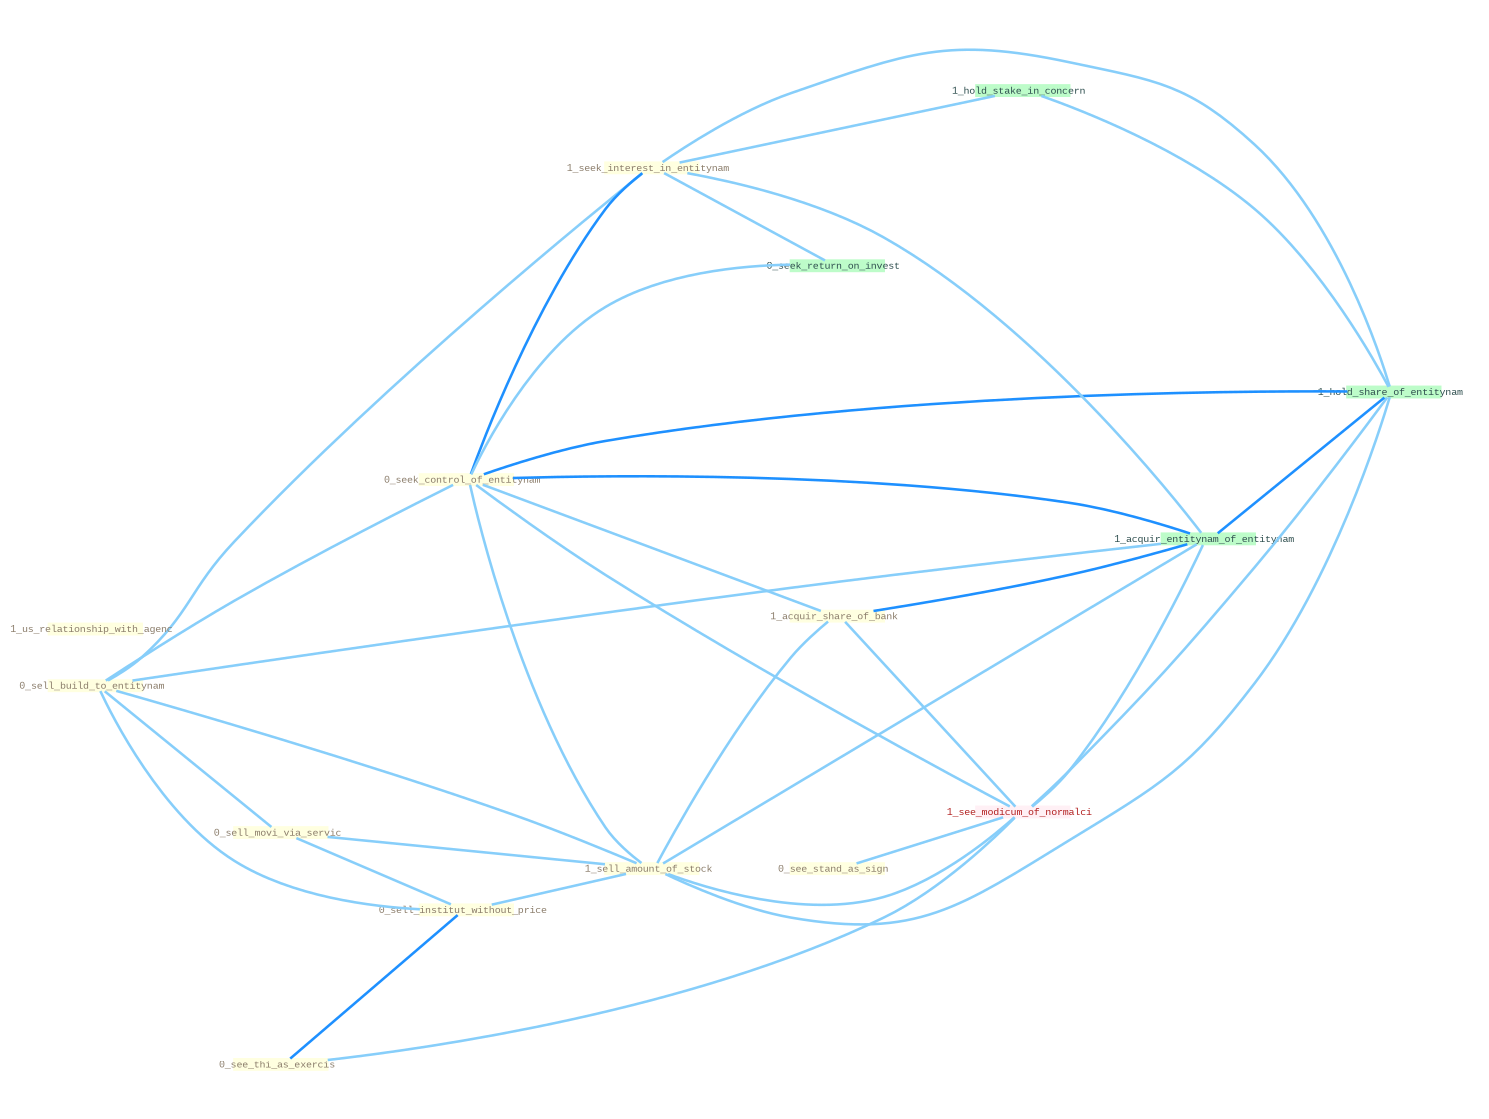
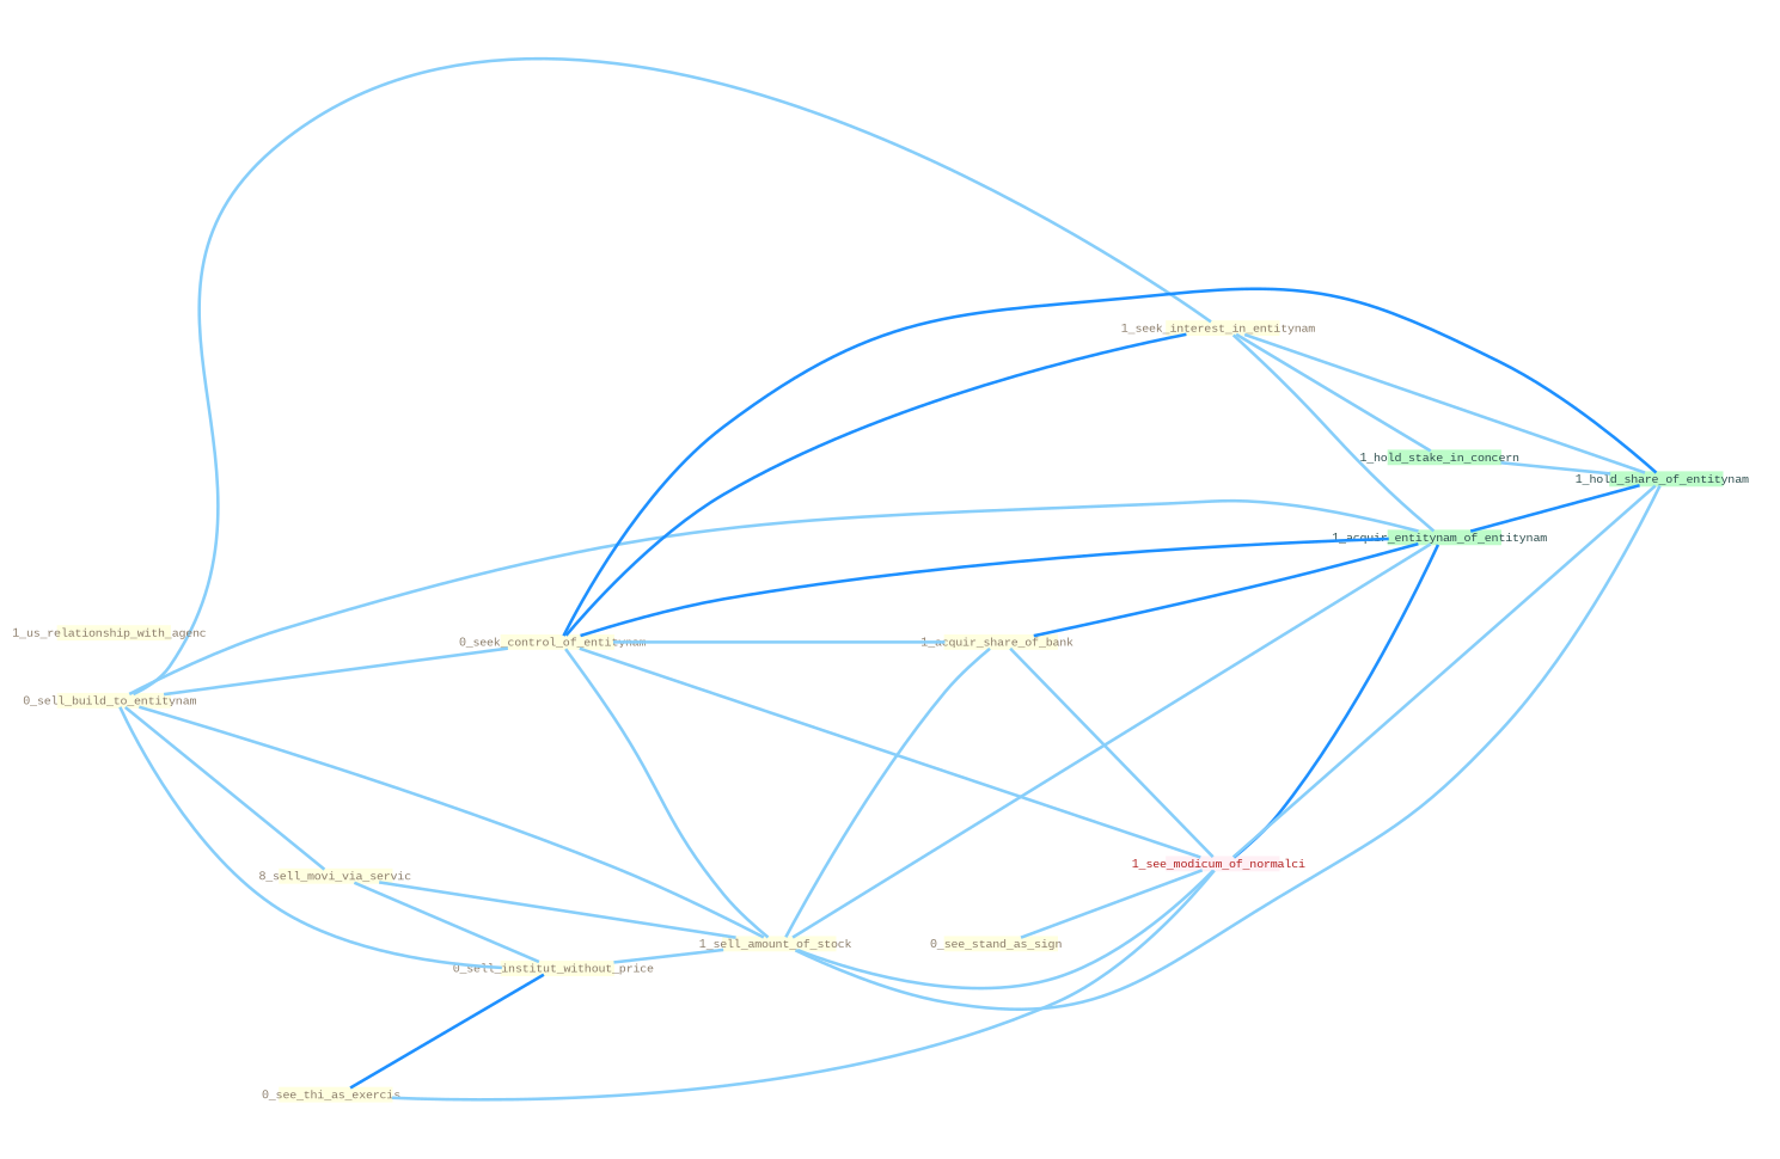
  graph {
    fontname="Liberation Mono"
    rankdir=LR
    node [color="#ffffe0" fixedsize=true fontcolor="#8b7d6b" fontname="Liberation Mono" fontsize=4 shape=polygon style=filled]
    edge [color="#87cefa" fontname="Liberation Mono" w=1]
    "0_sell_build_to_entitynam " [height=.06 width=.5]
-   "0_sell_movi_via_servic " [height=.06 width=.5]
+   "0_sell_movi_via_servic " [height=.06 width=.5 label="8_sell_movi_via_servic"]
    "0_sell_institut_without_price " [height=.06 width=.5]
    "0_seek_control_of_entitynam " [height=.06 width=.5]
    "1_seek_interest_in_entitynam " [height=.06 width=.5]
    "1_us_relationship_with_agenc " [height=.06 width=.5]
    "0_see_thi_as_exercis " [height=.06 width=.5]
    "1_sell_amount_of_stock " [height=.06 width=.5]
    "0_see_stand_as_sign " [height=.06 width=.5]
    "1_acquir_share_of_bank " [height=.06 width=.5]
    "1_see_modicum_of_normalci " [color="#fff0f5" fontcolor="#b22222" height=.06 width=.5]
    "1_acquir_entitynam_of_entitynam " [color="#BDFCC9" fontcolor="#2f4f4f" height=.06 width=.5]
    "1_hold_share_of_entitynam " [color="#BDFCC9" fontcolor="#2f4f4f" height=.06 width=.5]
-   "0_seek_return_on_invest " [color="#BDFCC9" fontcolor="#2f4f4f" height=.06 width=.5]
    "1_hold_stake_in_concern " [color="#BDFCC9" fontcolor="#2f4f4f" height=.06 width=.5]
    subgraph sub_1 {
      "0_sell_build_to_entitynam "
      "0_sell_movi_via_servic "
      "0_sell_institut_without_price "
      "0_seek_control_of_entitynam "
      "1_seek_interest_in_entitynam "
      "1_us_relationship_with_agenc "
      "0_see_thi_as_exercis "
      "1_sell_amount_of_stock "
      "0_see_stand_as_sign "
      "1_acquir_share_of_bank "
    }
    subgraph sub_2 {
      "1_see_modicum_of_normalci "
    }
    "0_sell_build_to_entitynam " -- "0_sell_movi_via_servic "
    "0_sell_build_to_entitynam " -- "0_sell_institut_without_price "
    "0_sell_build_to_entitynam " -- "0_seek_control_of_entitynam "
    "0_sell_build_to_entitynam " -- "1_seek_interest_in_entitynam "
    "0_sell_build_to_entitynam " -- "1_sell_amount_of_stock "
    "0_sell_build_to_entitynam " -- "1_acquir_entitynam_of_entitynam "
    "0_sell_movi_via_servic " -- "0_sell_institut_without_price "
    "0_sell_movi_via_servic " -- "1_sell_amount_of_stock "
    "0_sell_institut_without_price " -- "1_sell_amount_of_stock "
    "0_seek_control_of_entitynam " -- "1_seek_interest_in_entitynam " [color="#1e90ff" w=2]
    "0_seek_control_of_entitynam " -- "1_sell_amount_of_stock "
    "0_seek_control_of_entitynam " -- "1_acquir_share_of_bank "
    "0_seek_control_of_entitynam " -- "1_see_modicum_of_normalci "
    "0_seek_control_of_entitynam " -- "1_acquir_entitynam_of_entitynam " [color="#1e90ff" w=2]
    "0_seek_control_of_entitynam " -- "1_hold_share_of_entitynam " [color="#1e90ff" w=2]
-   "0_seek_control_of_entitynam " -- "0_seek_return_on_invest "
    "1_seek_interest_in_entitynam " -- "1_acquir_entitynam_of_entitynam "
    "1_seek_interest_in_entitynam " -- "1_hold_share_of_entitynam "
-   "1_seek_interest_in_entitynam " -- "0_seek_return_on_invest "
    "1_seek_interest_in_entitynam " -- "1_hold_stake_in_concern "
    "0_see_thi_as_exercis " -- "0_sell_institut_without_price " [color="#1e90ff" w=2]
    "0_see_thi_as_exercis " -- "1_see_modicum_of_normalci "
    "1_sell_amount_of_stock " -- "1_acquir_share_of_bank "
    "1_sell_amount_of_stock " -- "1_see_modicum_of_normalci "
    "1_sell_amount_of_stock " -- "1_acquir_entitynam_of_entitynam "
    "1_sell_amount_of_stock " -- "1_hold_share_of_entitynam "
    "0_see_stand_as_sign " -- "1_see_modicum_of_normalci "
    "1_acquir_share_of_bank " -- "1_see_modicum_of_normalci "
    "1_acquir_share_of_bank " -- "1_acquir_entitynam_of_entitynam " [color="#1e90ff" w=2]
-   "1_see_modicum_of_normalci " -- "1_acquir_entitynam_of_entitynam "
+   "1_see_modicum_of_normalci " -- "1_acquir_entitynam_of_entitynam " [color="#1e90ff"]
    "1_see_modicum_of_normalci " -- "1_hold_share_of_entitynam "
    "1_acquir_entitynam_of_entitynam " -- "1_hold_share_of_entitynam " [color="#1e90ff" w=2]
    "1_hold_stake_in_concern " -- "1_hold_share_of_entitynam "
  }
